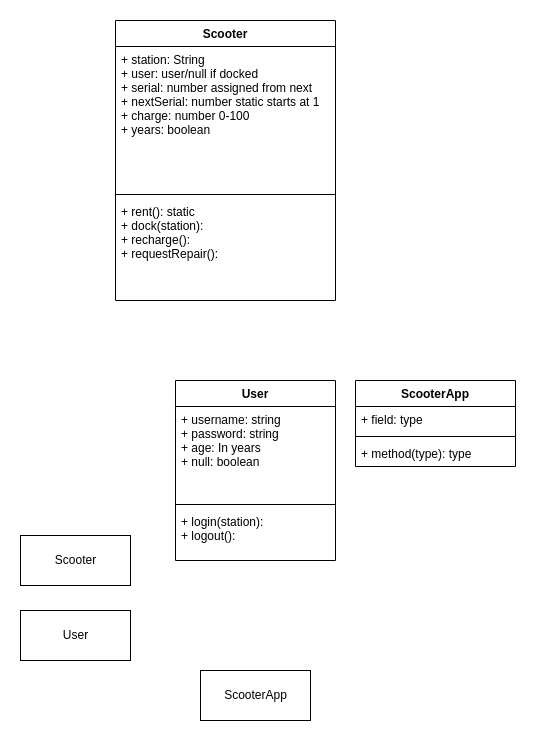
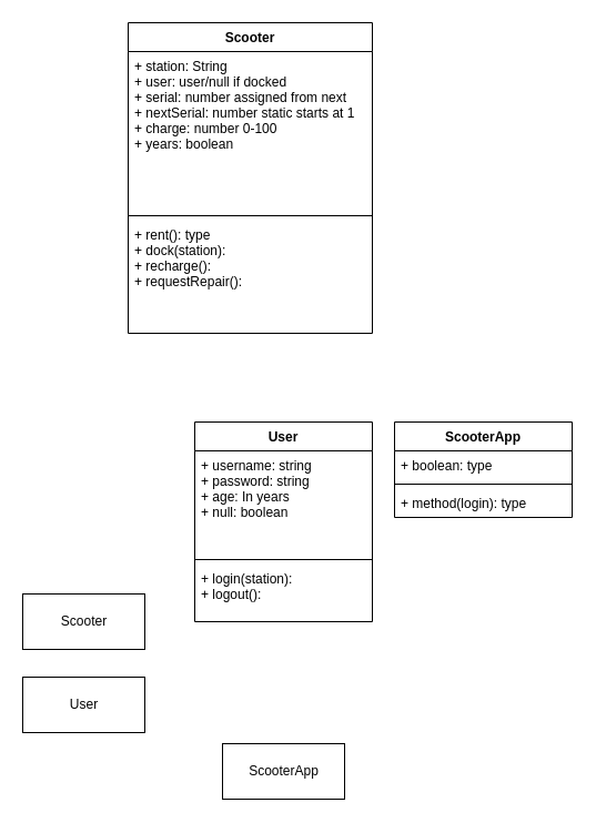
  <mxCell id="0" />
  <mxCell id="1" parent="0" />
  <mxCell id="2" value="Scooter" style="swimlane;fontStyle=1;align=center;verticalAlign=top;childLayout=stackLayout;horizontal=1;startSize=26;horizontalStack=0;resizeParent=1;resizeParentMax=0;resizeLast=0;collapsible=1;marginBottom=0;" vertex="1" parent="1"><mxGeometry x="115" y="20" width="220" height="280" as="geometry" /></mxCell>
  <mxCell id="3" value="+ station: String&#10;+ user: user/null if docked&#10;+ serial: number assigned from next&#10;+ nextSerial: number static starts at 1&#10;+ charge: number 0-100 &#10;+ years: boolean&#10;" style="text;strokeColor=none;fillColor=none;align=left;verticalAlign=top;spacingLeft=4;spacingRight=4;overflow=hidden;rotatable=0;points=[[0,0.5],[1,0.5]];portConstraint=eastwest;" vertex="1" parent="2"><mxGeometry y="26" width="220" height="144" as="geometry" /></mxCell>
  <mxCell id="4" value="" style="line;strokeWidth=1;fillColor=none;align=left;verticalAlign=middle;spacingTop=-1;spacingLeft=3;spacingRight=3;rotatable=0;labelPosition=right;points=[];portConstraint=eastwest;strokeColor=inherit;" vertex="1" parent="2"><mxGeometry y="170" width="220" height="8" as="geometry" /></mxCell>
- <mxCell id="5" value="+ rent(): static&#10;+ dock(station): &#10;+ recharge():&#10;+ requestRepair():" style="text;strokeColor=none;fillColor=none;align=left;verticalAlign=top;spacingLeft=4;spacingRight=4;overflow=hidden;rotatable=0;points=[[0,0.5],[1,0.5]];portConstraint=eastwest;" vertex="1" parent="2"><mxGeometry y="178" width="220" height="102" as="geometry" /></mxCell>
+ <mxCell id="5" value="+ rent(): type&#10;+ dock(station): &#10;+ recharge():&#10;+ requestRepair():" style="text;strokeColor=none;fillColor=none;align=left;verticalAlign=top;spacingLeft=4;spacingRight=4;overflow=hidden;rotatable=0;points=[[0,0.5],[1,0.5]];portConstraint=eastwest;" vertex="1" parent="2"><mxGeometry y="178" width="220" height="102" as="geometry" /></mxCell>
  <mxCell id="6" value="User" style="swimlane;fontStyle=1;align=center;verticalAlign=top;childLayout=stackLayout;horizontal=1;startSize=26;horizontalStack=0;resizeParent=1;resizeParentMax=0;resizeLast=0;collapsible=1;marginBottom=0;" vertex="1" parent="1"><mxGeometry x="175" y="380" width="160" height="180" as="geometry" /></mxCell>
  <mxCell id="7" value="+ username: string&#10;+ password: string&#10;+ age: In years&#10;+ null: boolean&#10;" style="text;strokeColor=none;fillColor=none;align=left;verticalAlign=top;spacingLeft=4;spacingRight=4;overflow=hidden;rotatable=0;points=[[0,0.5],[1,0.5]];portConstraint=eastwest;" vertex="1" parent="6"><mxGeometry y="26" width="160" height="94" as="geometry" /></mxCell>
  <mxCell id="8" value="" style="line;strokeWidth=1;fillColor=none;align=left;verticalAlign=middle;spacingTop=-1;spacingLeft=3;spacingRight=3;rotatable=0;labelPosition=right;points=[];portConstraint=eastwest;strokeColor=inherit;" vertex="1" parent="6"><mxGeometry y="120" width="160" height="8" as="geometry" /></mxCell>
  <mxCell id="9" value="+ login(station): &#10;+ logout(): " style="text;strokeColor=none;fillColor=none;align=left;verticalAlign=top;spacingLeft=4;spacingRight=4;overflow=hidden;rotatable=0;points=[[0,0.5],[1,0.5]];portConstraint=eastwest;" vertex="1" parent="6"><mxGeometry y="128" width="160" height="52" as="geometry" /></mxCell>
  <mxCell id="10" value="ScooterApp" style="swimlane;fontStyle=1;align=center;verticalAlign=top;childLayout=stackLayout;horizontal=1;startSize=26;horizontalStack=0;resizeParent=1;resizeParentMax=0;resizeLast=0;collapsible=1;marginBottom=0;" vertex="1" parent="1"><mxGeometry x="355" y="380" width="160" height="86" as="geometry" /></mxCell>
- <mxCell id="11" value="+ field: type" style="text;strokeColor=none;fillColor=none;align=left;verticalAlign=top;spacingLeft=4;spacingRight=4;overflow=hidden;rotatable=0;points=[[0,0.5],[1,0.5]];portConstraint=eastwest;" vertex="1" parent="10"><mxGeometry y="26" width="160" height="26" as="geometry" /></mxCell>
+ <mxCell id="11" value="+ boolean: type" style="text;strokeColor=none;fillColor=none;align=left;verticalAlign=top;spacingLeft=4;spacingRight=4;overflow=hidden;rotatable=0;points=[[0,0.5],[1,0.5]];portConstraint=eastwest;" vertex="1" parent="10"><mxGeometry y="26" width="160" height="26" as="geometry" /></mxCell>
  <mxCell id="12" value="" style="line;strokeWidth=1;fillColor=none;align=left;verticalAlign=middle;spacingTop=-1;spacingLeft=3;spacingRight=3;rotatable=0;labelPosition=right;points=[];portConstraint=eastwest;strokeColor=inherit;" vertex="1" parent="10"><mxGeometry y="52" width="160" height="8" as="geometry" /></mxCell>
- <mxCell id="13" value="+ method(type): type" style="text;strokeColor=none;fillColor=none;align=left;verticalAlign=top;spacingLeft=4;spacingRight=4;overflow=hidden;rotatable=0;points=[[0,0.5],[1,0.5]];portConstraint=eastwest;" vertex="1" parent="10"><mxGeometry y="60" width="160" height="26" as="geometry" /></mxCell>
+ <mxCell id="13" value="+ method(login): type" style="text;strokeColor=none;fillColor=none;align=left;verticalAlign=top;spacingLeft=4;spacingRight=4;overflow=hidden;rotatable=0;points=[[0,0.5],[1,0.5]];portConstraint=eastwest;" vertex="1" parent="10"><mxGeometry y="60" width="160" height="26" as="geometry" /></mxCell>
  <mxCell id="14" value="Scooter" style="html=1;" vertex="1" parent="1"><mxGeometry x="20" y="535" width="110" height="50" as="geometry" /></mxCell>
  <mxCell id="15" value="ScooterApp" style="html=1;" vertex="1" parent="1"><mxGeometry x="200" y="670" width="110" height="50" as="geometry" /></mxCell>
  <mxCell id="16" value="User" style="html=1;" vertex="1" parent="1"><mxGeometry x="20" y="610" width="110" height="50" as="geometry" /></mxCell>
